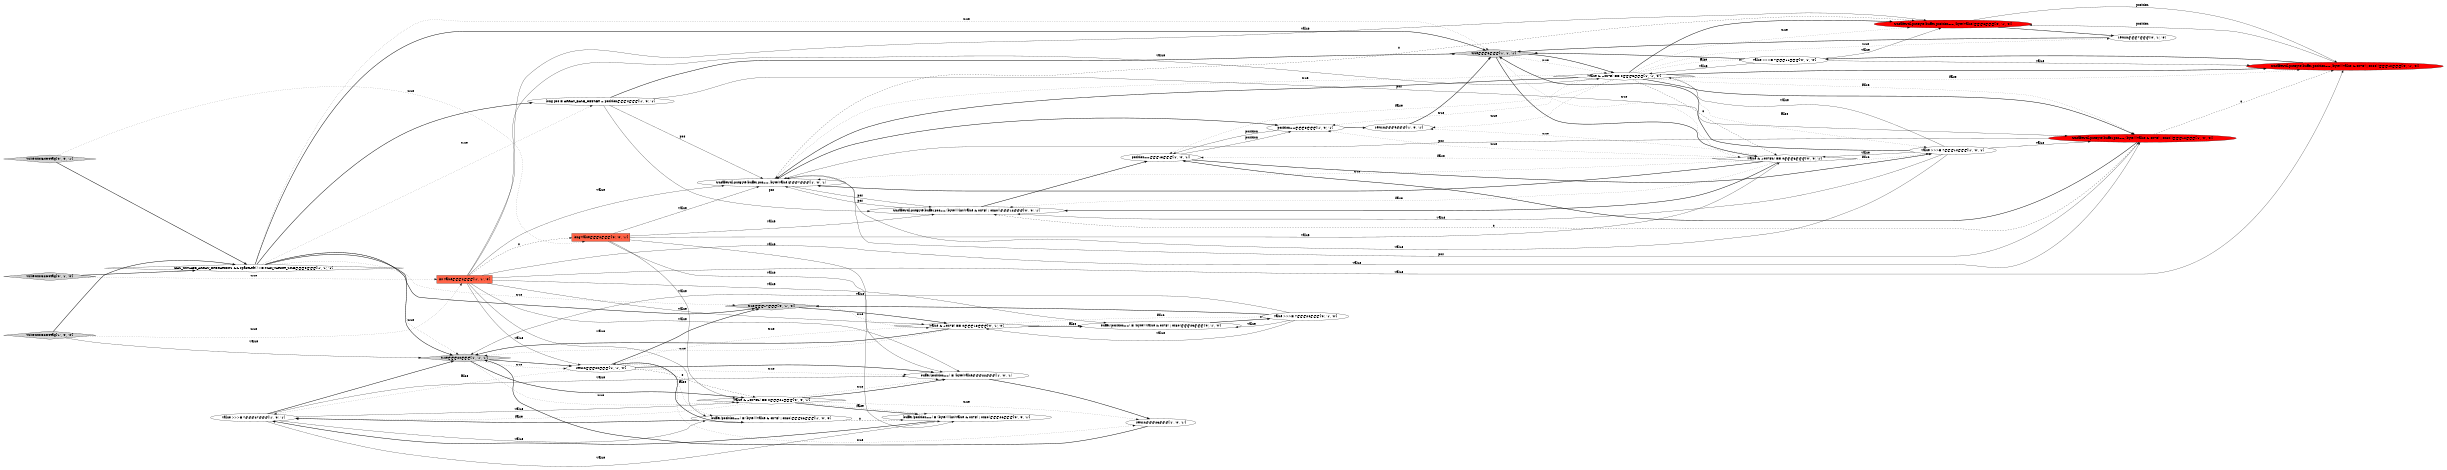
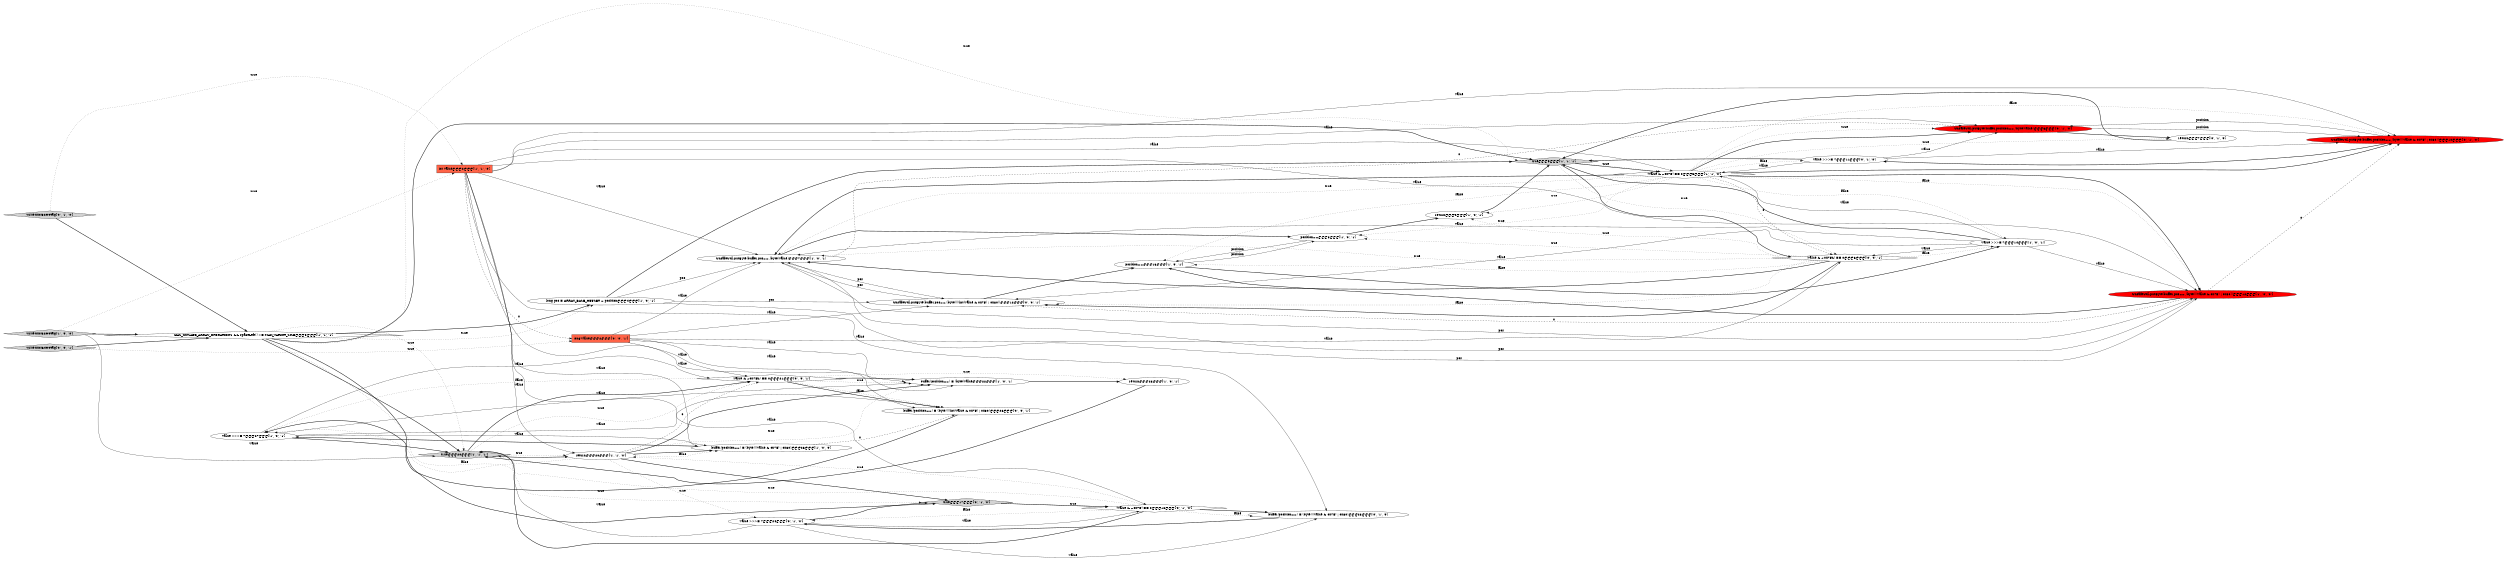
  digraph {
    rankdir=LR
    node [fillcolor=white shape=ellipse style=filled]
    edge [style=bold]
    n1 [label="value >>>= 7@@@27@@@['1', '0', '1']"]
    n2 [fillcolor=lightgray label="true@@@20@@@['1', '1', '1']" shape=diamond]
    n3 [label="buffer(position++( = (byte)value@@@22@@@['1', '0', '1']"]
    n4 [label="buffer(position++( = (byte)((value & 0x7F) | 0x80)@@@26@@@['1', '0', '0']"]
    n5 [label="buffer(position++( = (byte)(((int)value & 0x7F) | 0x80)@@@26@@@['0', '0', '1']"]
    n6 [label="(value & ~0x7FL) == 0@@@21@@@['0', '0', '1']" shape=diamond]
    n7 [label="return@@@20@@@['1', '1', '0']"]
    n8 [label="return@@@23@@@['1', '0', '1']"]
    n9 [fillcolor=lightgray label="true@@@17@@@['0', '1', '0']" shape=diamond]
    n10 [label="UnsafeUtil.putByte(buffer,pos++,(byte)value)@@@7@@@['1', '0', '1']"]
    n11 [label="UnsafeUtil.putByte(buffer,pos++,(byte)(((int)value & 0x7F) | 0x80))@@@12@@@['0', '0', '1']"]
    n12 [label="position++@@@8@@@['1', '0', '1']"]
    n13 [fillcolor=red label="UnsafeUtil.putByte(buffer,pos++,(byte)((value & 0x7F) | 0x80))@@@12@@@['1', '0', '0']"]
    n14 [fillcolor=red label="UnsafeUtil.putByte(buffer,position++,(byte)value)@@@6@@@['0', '1', '0']"]
    n15 [label="position++@@@13@@@['1', '0', '1']"]
    n16 [label="return@@@9@@@['1', '0', '1']"]
    n17 [fillcolor=red label="UnsafeUtil.putByte(buffer,position++,(byte)((value & 0x7F) | 0x80))@@@10@@@['0', '1', '0']"]
    n18 [label="return@@@7@@@['0', '1', '0']"]
    n19 [label="value >>>= 7@@@14@@@['1', '0', '1']"]
    n20 [fillcolor=lightgray label="true@@@5@@@['1', '1', '1']" shape=diamond]
    n21 [label="(value & ~0x7F) == 0@@@5@@@['1', '1', '0']" shape=diamond]
    n22 [label="(value & ~0x7FL) == 0@@@6@@@['0', '0', '1']" shape=diamond]
    n23 [label="value >>>= 7@@@11@@@['0', '1', '0']"]
    n24 [label="(value & ~0x7F) == 0@@@18@@@['0', '1', '0']" shape=diamond]
    n25 [label="value >>>= 7@@@24@@@['0', '1', '0']"]
    n26 [label="buffer(position++( = (byte)((value & 0x7F) | 0x80)@@@23@@@['0', '1', '0']"]
    n27 [fillcolor=lightgray label="writeUInt32NoTag['0', '1', '0']" shape=diamond]
    n28 [label="HAS_UNSAFE_ARRAY_OPERATIONS && spaceLeft() >= MAX_VARINT_SIZE@@@3@@@['1', '1', '1']" shape=diamond]
    n29 [fillcolor=tomato label="int value@@@2@@@['1', '1', '0']" shape=box]
    n30 [label="long pos = ARRAY_BASE_OFFSET + position@@@4@@@['1', '0', '1']"]
    n31 [fillcolor=tomato label="long value@@@2@@@['0', '0', '1']" shape=box]
    n32 [fillcolor=lightgray label="writeUInt32NoTag['1', '0', '0']" shape=diamond]
    n33 [fillcolor=lightgray label="writeUInt64NoTag['0', '0', '1']" shape=diamond]
    n1 -> n2
    n1 -> n3 [label=value style=solid]
    n1 -> n4 [label=value style=solid]
    n1 -> n5 [label=value style=solid]
    n1 -> n6 [label=value style=solid]
    n2 -> n6
    n2 -> n6 [label=true style=dotted]
    n2 -> n7
    n2 -> n7 [label=true style=dotted]
    n3 -> n8
    n4 -> n1
    n4 -> n5 [label=0 style=dashed]
    n5 -> n1
    n6 -> n1 [label=false style=dotted]
    n6 -> n3
    n6 -> n3 [label=true style=dotted]
    n6 -> n5 [label=false style=dotted]
    n6 -> n5
    n6 -> n8 [label=true style=dotted]
    n7 -> n1 [label=false style=dotted]
    n7 -> n3
    n7 -> n3 [label=true style=dotted]
    n7 -> n4 [label=false style=dotted]
    n7 -> n4
    n7 -> n6 [label=0 style=dashed]
-   n7 -> n8 [label=true style=dotted]
+   n7 -> n25 [label=true style=dotted]
    n7 -> n9
    n8 -> n2
    n9 -> n24 [label=true style=dotted]
    n9 -> n24
    n10 -> n11 [label=pos style=solid]
    n10 -> n12
    n10 -> n13 [label=pos style=solid]
    n10 -> n14 [label=0 style=dashed]
    n11 -> n10 [label=pos style=solid]
    n11 -> n15
    n12 -> n15 [label=position style=solid]
    n12 -> n16
    n13 -> n10 [label=pos style=solid]
    n13 -> n11 [label=0 style=dashed]
    n13 -> n15
    n13 -> n17 [label=0 style=dashed]
    n14 -> n17 [label=position style=solid]
    n14 -> n18
    n15 -> n12 [label=position style=solid]
    n15 -> n19
    n16 -> n20
    n17 -> n14 [label=position style=solid]
    n17 -> n23
    n18 -> n20
    n19 -> n10 [label=value style=solid]
    n19 -> n11 [label=value style=solid]
    n19 -> n13 [label=value style=solid]
    n19 -> n20
    n19 -> n21 [label=value style=solid]
    n19 -> n22 [label=value style=solid]
    n20 -> n21
    n20 -> n21 [label=true style=dotted]
    n20 -> n22
    n20 -> n22 [label=true style=dotted]
    n21 -> n10
    n21 -> n10 [label=true style=dotted]
    n21 -> n12 [label=true style=dotted]
    n21 -> n13
    n21 -> n13 [label=false style=dotted]
    n21 -> n14
    n21 -> n14 [label=true style=dotted]
    n21 -> n15 [label=false style=dotted]
    n21 -> n16 [label=true style=dotted]
    n21 -> n17
    n21 -> n17 [label=false style=dotted]
    n21 -> n18 [label=true style=dotted]
    n21 -> n19 [label=false style=dotted]
    n21 -> n22 [label=0 style=dashed]
    n21 -> n23 [label=false style=dotted]
    n22 -> n10 [label=true style=dotted]
    n22 -> n10
    n22 -> n11 [label=false style=dotted]
    n22 -> n11
    n22 -> n12 [label=true style=dotted]
    n22 -> n15 [label=false style=dotted]
    n22 -> n16 [label=true style=dotted]
    n22 -> n19 [label=false style=dotted]
    n23 -> n14 [label=value style=solid]
    n23 -> n17 [label=value style=solid]
    n23 -> n20
    n23 -> n21 [label=value style=solid]
    n24 -> n2
    n24 -> n2 [label=true style=dotted]
    n24 -> n7 [label=true style=dotted]
    n24 -> n25 [label=false style=dotted]
    n24 -> n26
    n24 -> n26 [label=false style=dotted]
    n25 -> n2 [label=value style=solid]
    n25 -> n9
    n25 -> n24 [label=value style=solid]
    n25 -> n26 [label=value style=solid]
    n26 -> n25
    n27 -> n28
    n27 -> n29 [label=true style=dotted]
    n28 -> n2 [label=true style=dotted]
    n28 -> n2
    n28 -> n9 [label=true style=dotted]
    n28 -> n9
    n28 -> n20 [label=true style=dotted]
    n28 -> n20
    n28 -> n30
    n28 -> n30 [label=true style=dotted]
    n29 -> n3 [label=value style=solid]
    n29 -> n4 [label=value style=solid]
    n29 -> n7 [label=value style=solid]
    n29 -> n10 [label=value style=solid]
    n29 -> n13 [label=value style=solid]
    n29 -> n14 [label=value style=solid]
    n29 -> n17 [label=value style=solid]
    n29 -> n21 [label=value style=solid]
    n29 -> n24 [label=value style=solid]
    n29 -> n26 [label=value style=solid]
    n29 -> n31 [label=0 style=dashed]
    n30 -> n10 [label=pos style=solid]
    n30 -> n11 [label=pos style=solid]
    n30 -> n13 [label=pos style=solid]
    n30 -> n20
    n31 -> n3 [label=value style=solid]
    n31 -> n5 [label=value style=solid]
    n31 -> n6 [label=value style=solid]
    n31 -> n10 [label=value style=solid]
    n31 -> n11 [label=value style=solid]
    n31 -> n22 [label=value style=solid]
    n32 -> n2 [label=value style=solid]
    n32 -> n28
    n32 -> n29 [label=true style=dotted]
    n33 -> n28
    n33 -> n31 [label=true style=dotted]
  }
